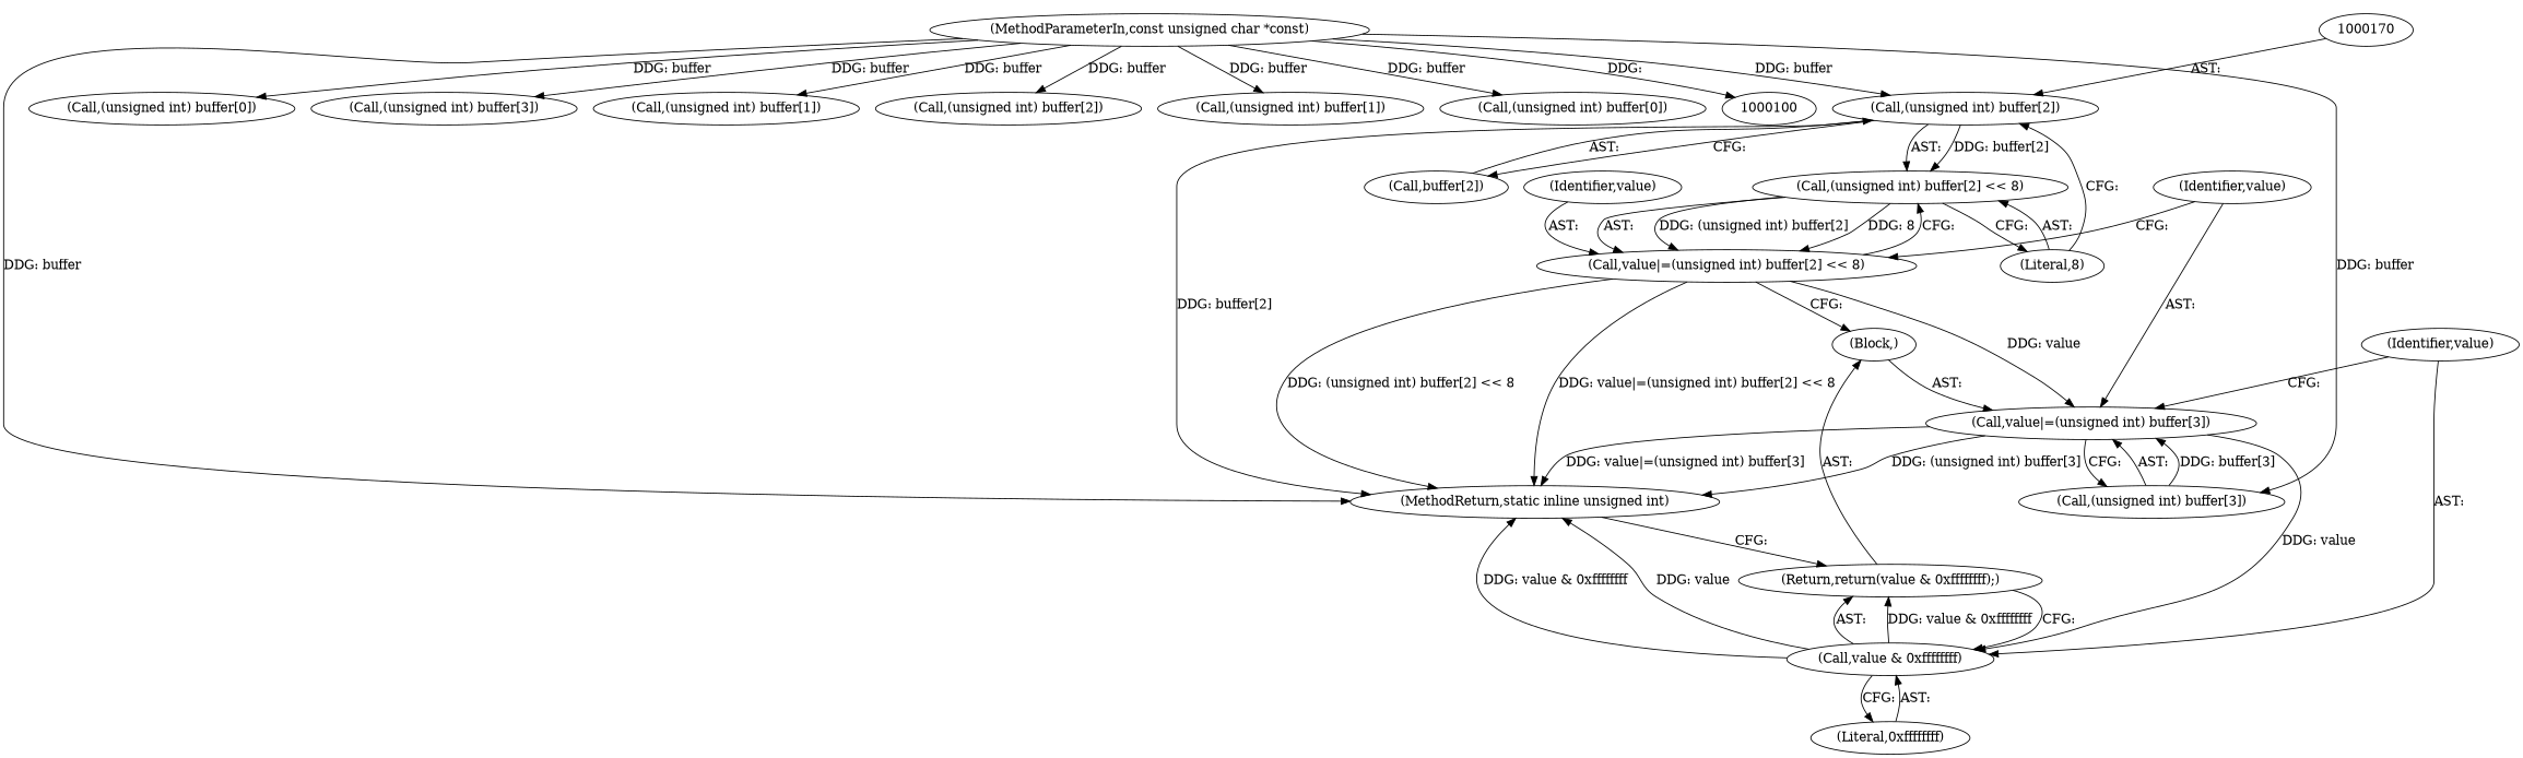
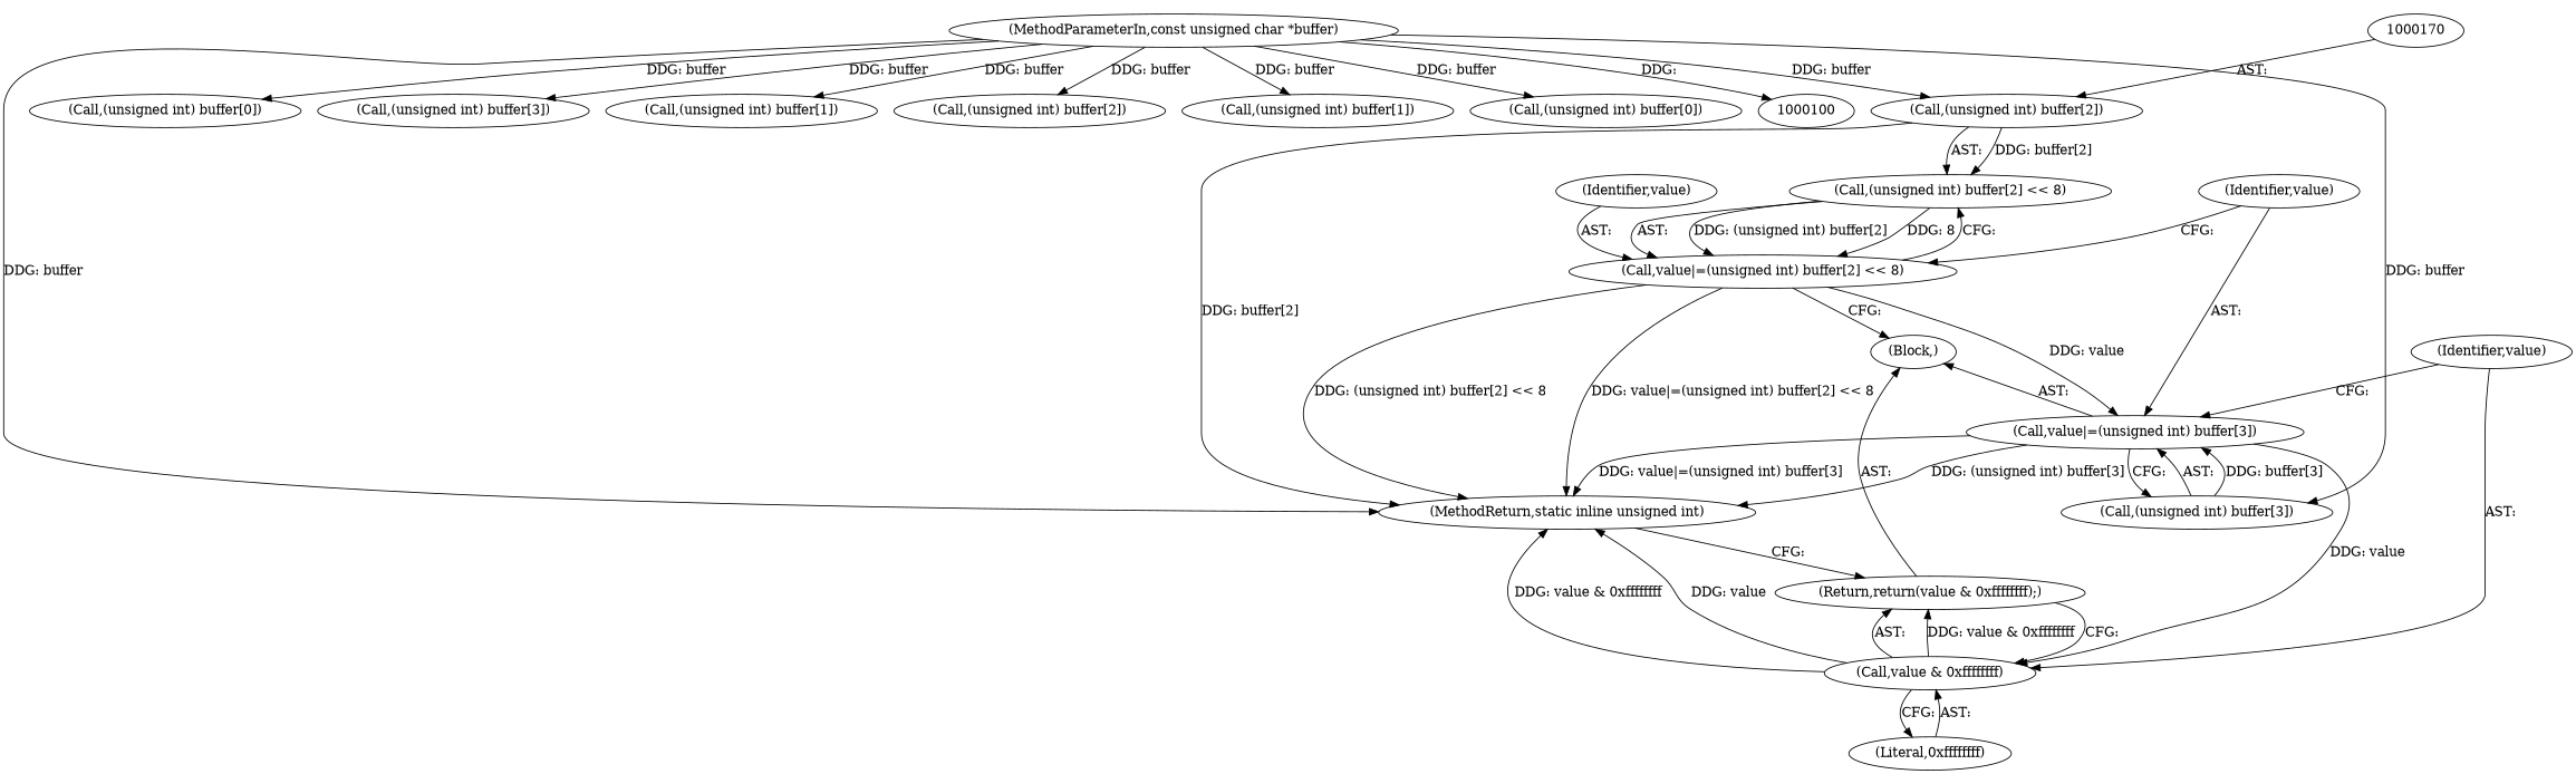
  digraph {
    n1 [label="(Call,(unsigned int) buffer[2])"]
    n2 [label="(Call,(unsigned int) buffer[2] << 8)"]
-   n3 [label="(Call,buffer[2])"]
    n4 [label="(MethodReturn,static inline unsigned int)"]
    n5 [label="(Call,value|=(unsigned int) buffer[2] << 8)"]
-   n6 [label="(Literal,8)"]
    n7 [label="(Return,return(value & 0xffffffff);)"]
-   n8 [label="(MethodParameterIn,const unsigned char *const)"]
+   n8 [label="(MethodParameterIn,const unsigned char *buffer)"]
    n9 [label="(Call,(unsigned int) buffer[0])"]
    n10 [label="(Call,(unsigned int) buffer[3])"]
    n11 [label="(Call,(unsigned int) buffer[1])"]
    n12 [label="(Call,(unsigned int) buffer[2])"]
    n13 [label="(Call,(unsigned int) buffer[3])"]
    n14 [label="(Call,(unsigned int) buffer[1])"]
    n15 [label="(Call,(unsigned int) buffer[0])"]
    1000100
    n17 [label="(Call,value|=(unsigned int) buffer[3])"]
    n18 [label="(Block,)"]
    n19 [label="(Call,value & 0xffffffff)"]
    n20 [label="(Literal,0xffffffff)"]
    n21 [label="(Identifier,value)"]
    n22 [label="(Identifier,value)"]
    n23 [label="(Identifier,value)"]
    1000170
    n1 -> n2 [label="AST: "]
    n1 -> n2 [label="DDG: buffer[2]"]
-   n1 -> n3 [label="CFG: "]
    n1 -> n4 [label="DDG: buffer[2]"]
    n2 -> n5 [label="AST: "]
    n2 -> n5 [label="DDG: (unsigned int) buffer[2]"]
    n2 -> n5 [label="DDG: 8"]
-   n2 -> n6 [label="CFG: "]
-   n3 -> n1 [label="AST: "]
    n4 -> n7 [label="CFG: "]
    n5 -> n2 [label="CFG: "]
    n5 -> n4 [label="DDG: (unsigned int) buffer[2] << 8"]
    n5 -> n4 [label="DDG: value|=(unsigned int) buffer[2] << 8"]
    n5 -> n17 [label="DDG: value"]
    n5 -> n18 [label="CFG: "]
-   n6 -> n1 [label="CFG: "]
-   n6 -> n2 [label="AST: "]
    n7 -> n18 [label="AST: "]
    n7 -> n19 [label="CFG: "]
    n8 -> n1 [label="DDG: buffer"]
    n8 -> n4 [label="DDG: buffer"]
    n8 -> n9 [label="DDG: buffer"]
    n8 -> n10 [label="DDG: buffer"]
    n8 -> n11 [label="DDG: buffer"]
    n8 -> n12 [label="DDG: buffer"]
    n8 -> n13 [label="DDG: buffer"]
    n8 -> n14 [label="DDG: buffer"]
    n8 -> n15 [label="DDG: buffer"]
    n8 -> 1000100 [label="DDG: "]
    n13 -> n17 [label="AST: "]
    n13 -> n17 [label="DDG: buffer[3]"]
    n17 -> n4 [label="DDG: (unsigned int) buffer[3]"]
    n17 -> n4 [label="DDG: value|=(unsigned int) buffer[3]"]
    n17 -> n13 [label="CFG: "]
-   n18 -> n17 [label="AST: "]
+   n17 -> n18 [label="AST: "]
    n17 -> n19 [label="DDG: value"]
    n19 -> n4 [label="DDG: value & 0xffffffff"]
    n19 -> n4 [label="DDG: value"]
    n19 -> n7 [label="AST: "]
    n19 -> n7 [label="DDG: value & 0xffffffff"]
    n19 -> n20 [label="CFG: "]
    n20 -> n19 [label="AST: "]
    n21 -> n5 [label="AST: "]
    n22 -> n5 [label="CFG: "]
    n22 -> n17 [label="AST: "]
    n23 -> n17 [label="CFG: "]
    n23 -> n19 [label="AST: "]
    1000170 -> n1 [label="AST: "]
  }
